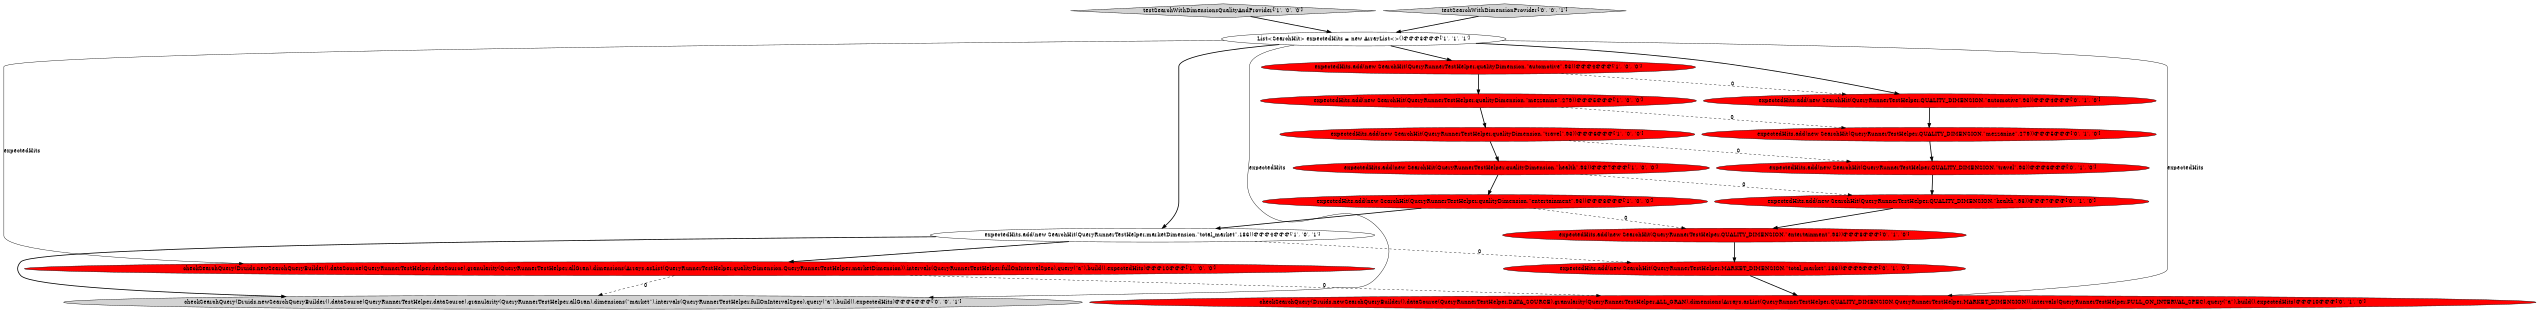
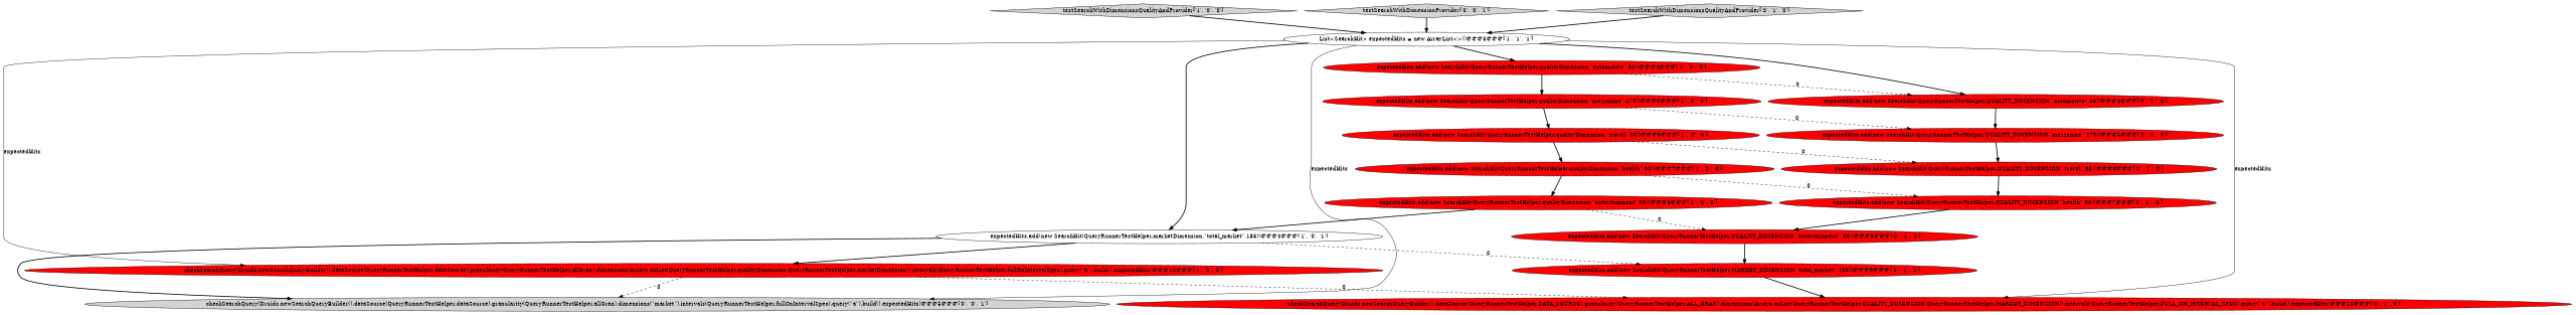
  digraph {
    node [fillcolor=red shape=ellipse style=filled]
    edge [style=bold]
    n1 [fillcolor=white label="expectedHits.add(new SearchHit(QueryRunnerTestHelper.marketDimension,\"total_market\",186))@@@4@@@['1', '0', '1']"]
    n2 [label="expectedHits.add(new SearchHit(QueryRunnerTestHelper.MARKET_DIMENSION,\"total_market\",186))@@@9@@@['0', '1', '0']"]
    n3 [fillcolor=lightgray label="checkSearchQuery(Druids.newSearchQueryBuilder().dataSource(QueryRunnerTestHelper.dataSource).granularity(QueryRunnerTestHelper.allGran).dimensions(\"market\").intervals(QueryRunnerTestHelper.fullOnIntervalSpec).query(\"a\").build(),expectedHits)@@@5@@@['0', '0', '1']"]
    n4 [label="checkSearchQuery(Druids.newSearchQueryBuilder().dataSource(QueryRunnerTestHelper.dataSource).granularity(QueryRunnerTestHelper.allGran).dimensions(Arrays.asList(QueryRunnerTestHelper.qualityDimension,QueryRunnerTestHelper.marketDimension)).intervals(QueryRunnerTestHelper.fullOnIntervalSpec).query(\"a\").build(),expectedHits)@@@10@@@['1', '0', '0']"]
    n5 [label="checkSearchQuery(Druids.newSearchQueryBuilder().dataSource(QueryRunnerTestHelper.DATA_SOURCE).granularity(QueryRunnerTestHelper.ALL_GRAN).dimensions(Arrays.asList(QueryRunnerTestHelper.QUALITY_DIMENSION,QueryRunnerTestHelper.MARKET_DIMENSION)).intervals(QueryRunnerTestHelper.FULL_ON_INTERVAL_SPEC).query(\"a\").build(),expectedHits)@@@10@@@['0', '1', '0']"]
    n6 [label="expectedHits.add(new SearchHit(QueryRunnerTestHelper.qualityDimension,\"travel\",93))@@@6@@@['1', '0', '0']"]
    n7 [label="expectedHits.add(new SearchHit(QueryRunnerTestHelper.qualityDimension,\"health\",93))@@@7@@@['1', '0', '0']"]
    n8 [label="expectedHits.add(new SearchHit(QueryRunnerTestHelper.QUALITY_DIMENSION,\"travel\",93))@@@6@@@['0', '1', '0']"]
    n9 [fillcolor=lightgray label="testSearchWithDimensionsQualityAndProvider['1', '0', '0']" shape=diamond]
    n10 [fillcolor=white label="List<SearchHit> expectedHits = new ArrayList<>()@@@3@@@['1', '1', '1']"]
    n11 [label="expectedHits.add(new SearchHit(QueryRunnerTestHelper.qualityDimension,\"entertainment\",93))@@@8@@@['1', '0', '0']"]
    n12 [label="expectedHits.add(new SearchHit(QueryRunnerTestHelper.QUALITY_DIMENSION,\"entertainment\",93))@@@8@@@['0', '1', '0']"]
    n13 [fillcolor=lightgray label="testSearchWithDimensionProvider['0', '0', '1']" shape=diamond]
    n14 [label="expectedHits.add(new SearchHit(QueryRunnerTestHelper.QUALITY_DIMENSION,\"mezzanine\",279))@@@5@@@['0', '1', '0']"]
    n15 [label="expectedHits.add(new SearchHit(QueryRunnerTestHelper.qualityDimension,\"mezzanine\",279))@@@5@@@['1', '0', '0']"]
+   n16 [fillcolor=lightgray label="testSearchWithDimensionsQualityAndProvider['0', '1', '0']" shape=diamond]
    n17 [label="expectedHits.add(new SearchHit(QueryRunnerTestHelper.QUALITY_DIMENSION,\"health\",93))@@@7@@@['0', '1', '0']"]
    n18 [label="expectedHits.add(new SearchHit(QueryRunnerTestHelper.QUALITY_DIMENSION,\"automotive\",93))@@@4@@@['0', '1', '0']"]
    n19 [label="expectedHits.add(new SearchHit(QueryRunnerTestHelper.qualityDimension,\"automotive\",93))@@@4@@@['1', '0', '0']"]
    n1 -> n2 [label=0 style=dashed]
    n1 -> n3
    n1 -> n4
    n2 -> n5
    n4 -> n3 [label=0 style=dashed]
    n4 -> n5 [label=0 style=dashed]
    n6 -> n7
    n6 -> n8 [label=0 style=dashed]
    n7 -> n11
    n7 -> n17 [label=0 style=dashed]
    n8 -> n17
    n9 -> n10
    n10 -> n1
    n10 -> n3 [label=expectedHits style=solid]
    n10 -> n4 [label=expectedHits style=solid]
    n10 -> n5 [label=expectedHits style=solid]
    n10 -> n18
    n10 -> n19
    n11 -> n1
    n11 -> n12 [label=0 style=dashed]
    n12 -> n2
    n13 -> n10
    n14 -> n8
    n15 -> n6
    n15 -> n14 [label=0 style=dashed]
+   n16 -> n10
    n17 -> n12
    n18 -> n14
    n19 -> n15
    n19 -> n18 [label=0 style=dashed]
  }
